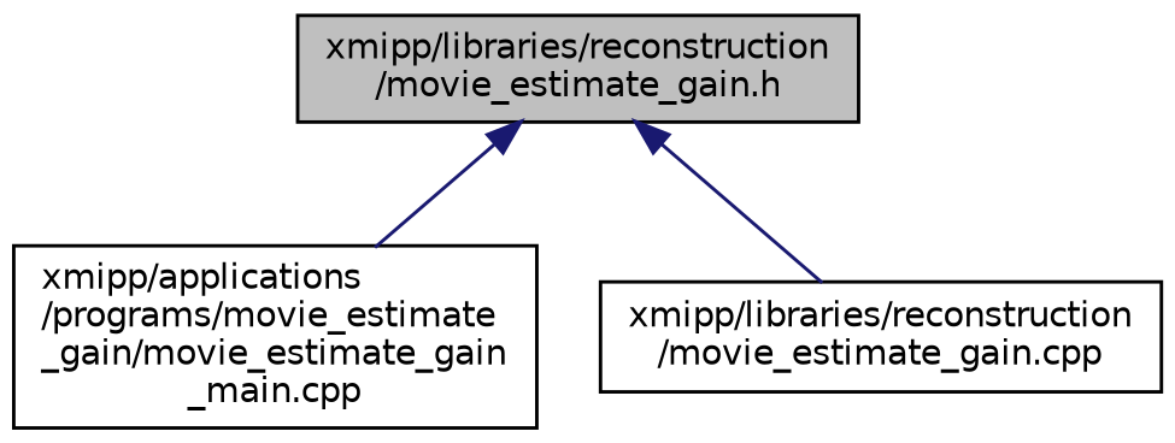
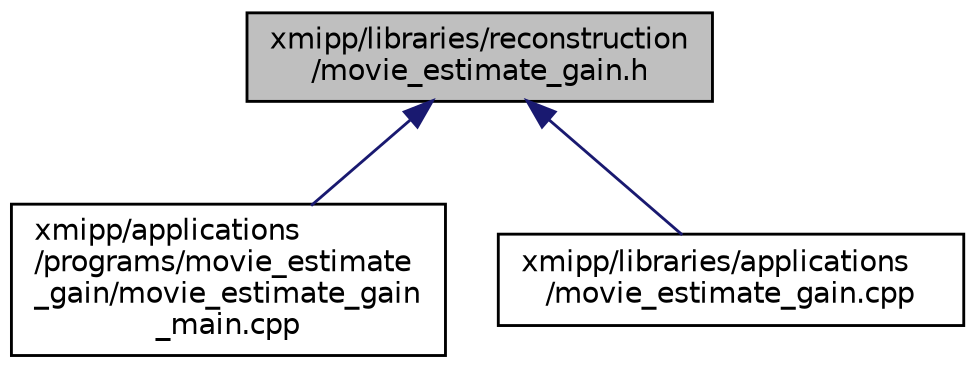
  digraph {
    node [color=black fillcolor=white fontname=Helvetica fontsize=10 shape=record style=filled]
    edge [color=midnightblue dir=back fontname=Helvetica fontsize=10 labelfontname=Helvetica labelfontsize=10 style=solid]
    n1 [fillcolor=grey75 fontcolor=black height=0.2 label="xmipp/libraries/reconstruction\l/movie_estimate_gain.h" width=0.4]
    n2 [height=0.2 label="xmipp/applications\l/programs/movie_estimate\l_gain/movie_estimate_gain\l_main.cpp" width=0.4]
-   n3 [height=0.2 label="xmipp/libraries/reconstruction\l/movie_estimate_gain.cpp" width=0.4]
+   n3 [height=0.2 label="xmipp/libraries/applications\l/movie_estimate_gain.cpp" width=0.4]
    n1 -> n2
    n1 -> n3
  }
